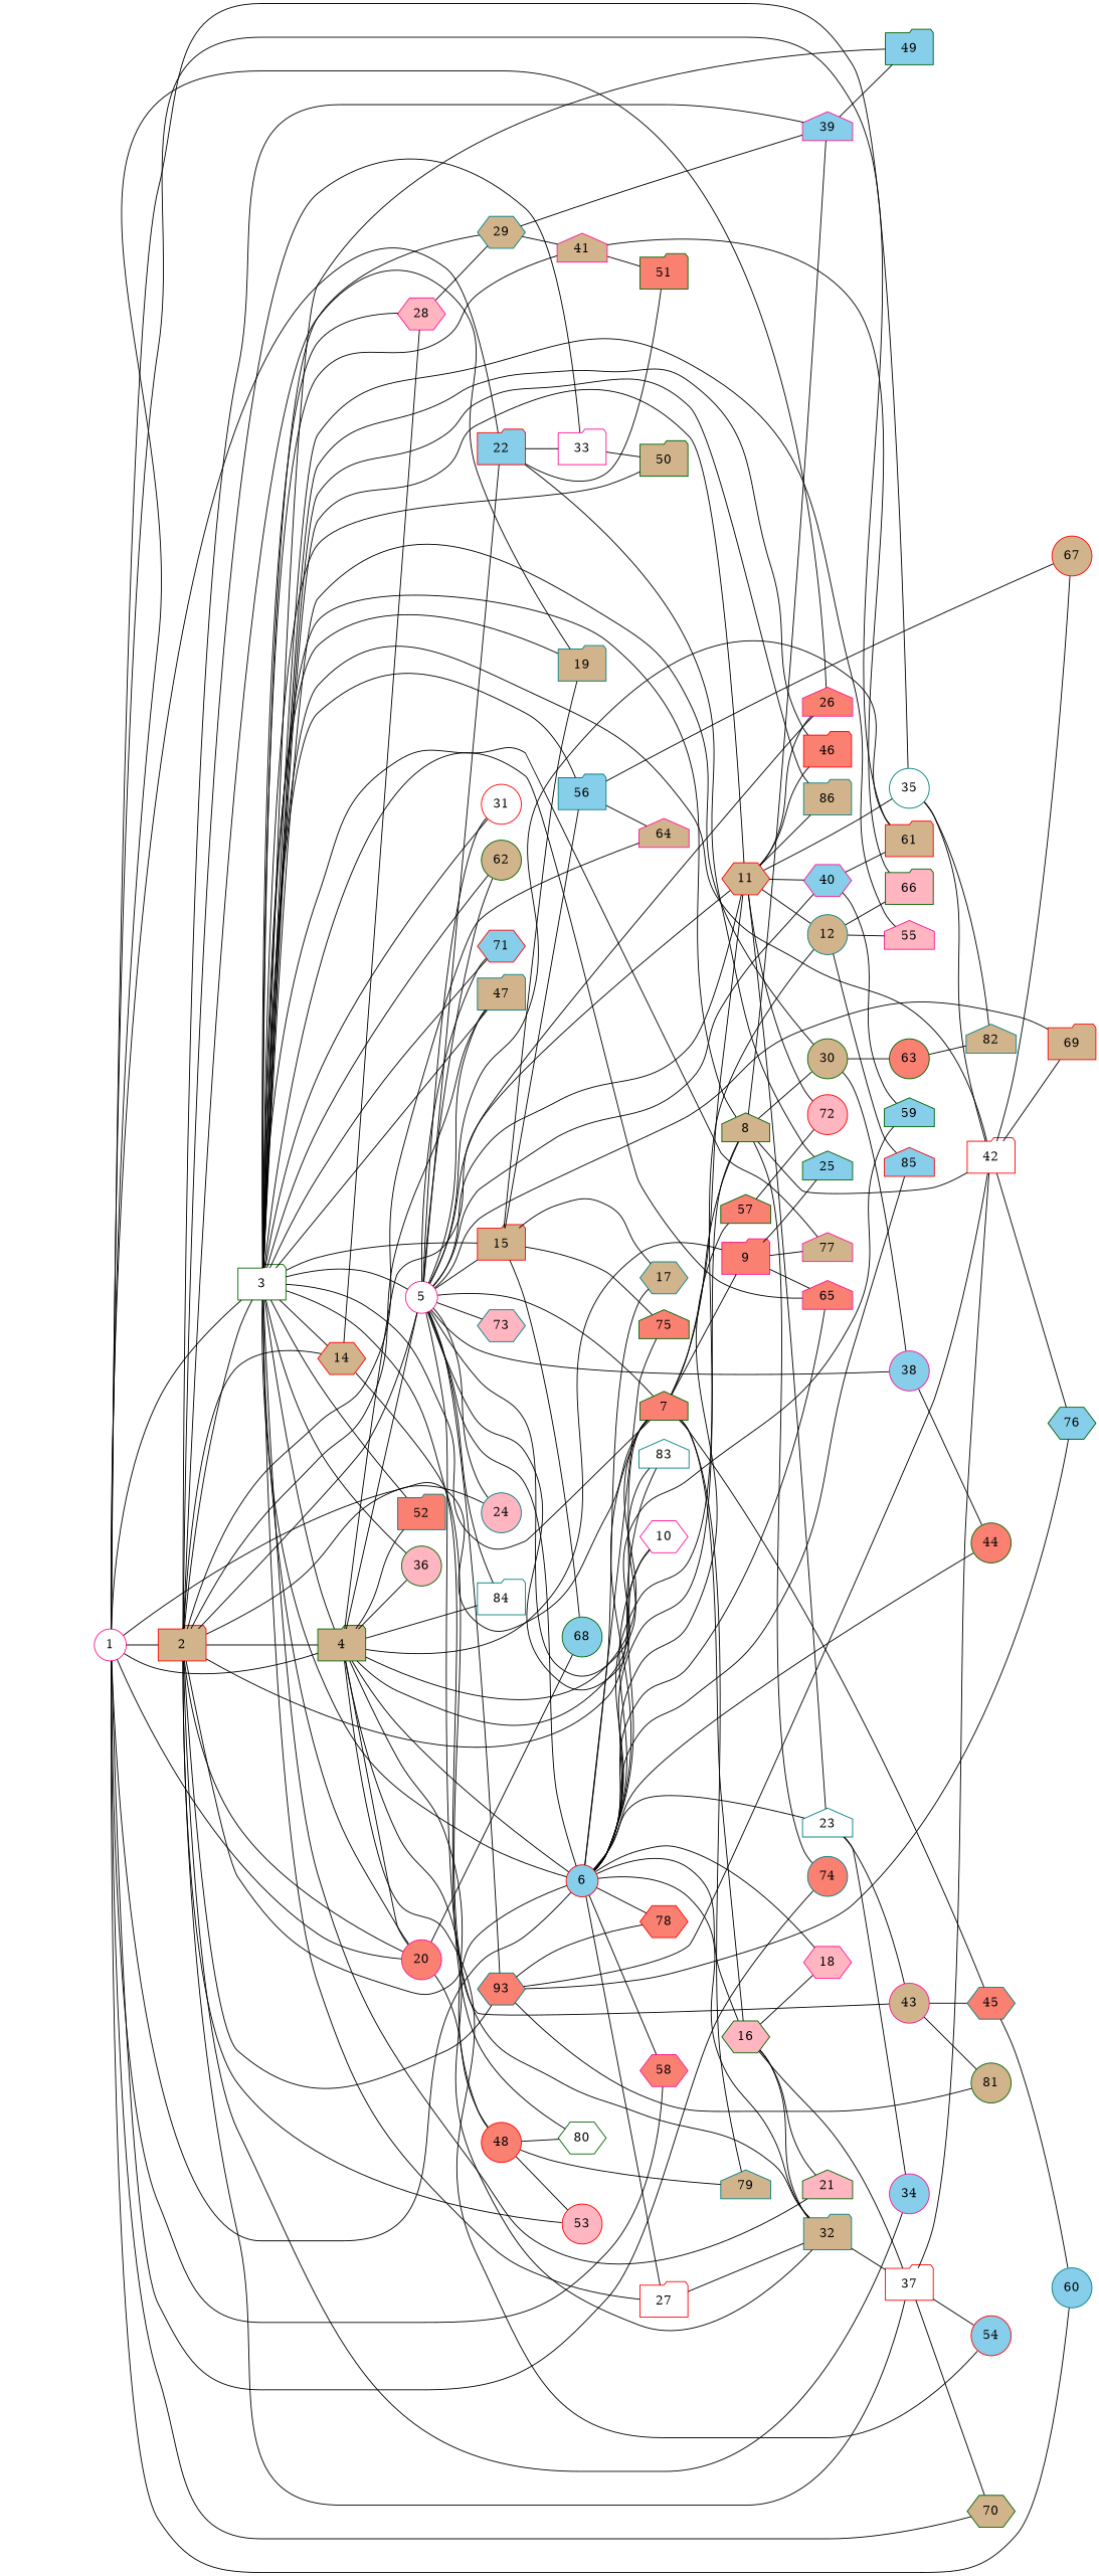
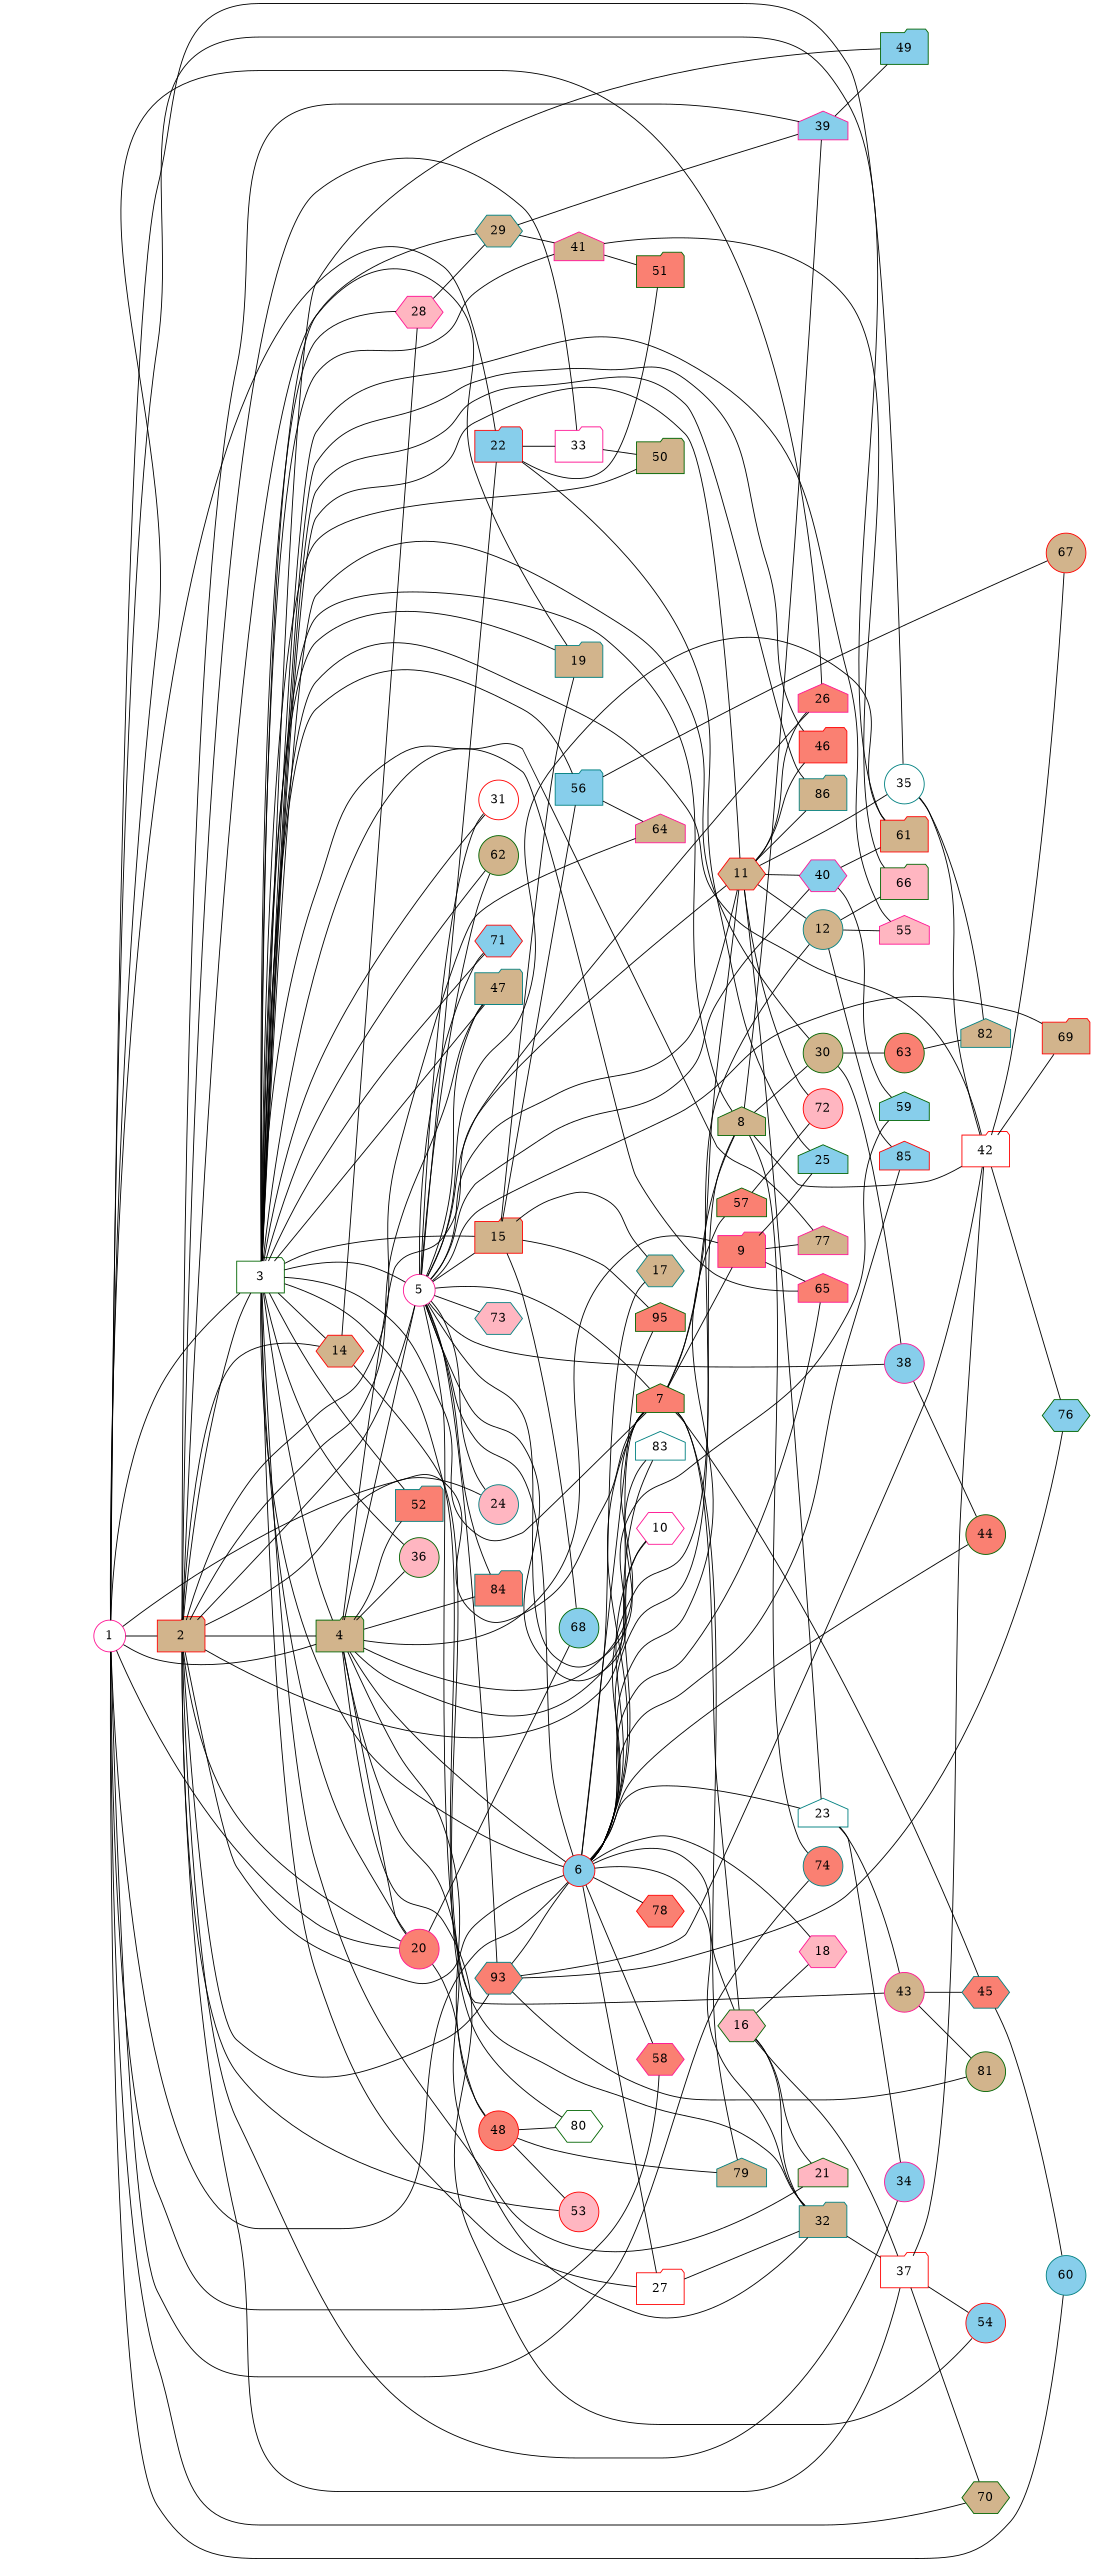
  graph {
    rankdir=LR
    node [color=darkgreen fillcolor=tan shape=circle style=filled]
    edge [weight=1.0]
    1 [color=deeppink fillcolor=white]
    2 [color=red shape=folder]
    3 [fillcolor=white shape=folder]
    4 [shape=folder]
    6 [color=red fillcolor=skyblue]
    7 [fillcolor=salmon shape=house]
    20 [color=deeppink fillcolor=salmon]
    22 [color=red fillcolor=skyblue shape=folder]
    26 [color=deeppink fillcolor=salmon shape=house]
    35 [color=teal fillcolor=white]
    58 [color=deeppink fillcolor=salmon shape=hexagon]
    60 [color=teal fillcolor=skyblue]
    61 [color=red shape=folder]
    70 [shape=hexagon]
    74 [color=teal fillcolor=salmon]
    5 [color=deeppink fillcolor=white]
    n17 [color=teal fillcolor=salmon label=93 shape=hexagon]
    14 [color=red shape=hexagon]
    19 [color=teal shape=folder]
    24 [color=teal fillcolor=lightpink]
    33 [color=deeppink fillcolor=white shape=folder]
    34 [color=deeppink fillcolor=skyblue]
    37 [color=red fillcolor=white shape=folder]
    39 [color=deeppink fillcolor=skyblue shape=house]
    47 [color=teal shape=folder]
    53 [color=red fillcolor=lightpink]
    64 [color=deeppink shape=house]
    8 [shape=house]
    11 [color=red shape=hexagon]
    15 [color=red shape=folder]
    21 [fillcolor=lightpink shape=house]
    27 [color=red fillcolor=white shape=folder]
    28 [color=deeppink fillcolor=lightpink shape=hexagon]
    29 [color=teal shape=hexagon]
    30
    31 [color=red fillcolor=white]
    36 [fillcolor=lightpink]
    41 [color=deeppink shape=house]
    42 [color=red fillcolor=white shape=folder]
    46 [color=red fillcolor=salmon shape=folder]
    49 [fillcolor=skyblue shape=folder]
    50 [shape=folder]
    52 [color=teal fillcolor=salmon shape=folder]
    55 [color=deeppink fillcolor=lightpink shape=house]
    56 [color=teal fillcolor=skyblue shape=folder]
    62
    65 [color=deeppink fillcolor=salmon shape=house]
    71 [color=red fillcolor=skyblue shape=hexagon]
    77 [color=deeppink shape=house]
    80 [fillcolor=white shape=hexagon]
    86 [color=teal shape=folder]
    9 [color=deeppink fillcolor=salmon shape=folder]
    32 [color=teal shape=folder]
    48 [color=red fillcolor=salmon]
    54 [color=red fillcolor=skyblue]
    59 [fillcolor=skyblue shape=house]
-   84 [color=teal fillcolor=white shape=folder]
+   84 [color=teal fillcolor=salmon shape=folder]
    10 [color=deeppink fillcolor=white shape=hexagon]
    38 [color=deeppink fillcolor=skyblue]
    40 [color=deeppink fillcolor=skyblue shape=hexagon]
    43 [color=deeppink]
    69 [color=red shape=folder]
    73 [color=teal fillcolor=lightpink shape=hexagon]
    83 [color=teal fillcolor=white shape=house]
    12 [color=teal]
    16 [fillcolor=lightpink shape=hexagon]
    17 [color=teal shape=hexagon]
    18 [color=deeppink fillcolor=lightpink shape=hexagon]
    23 [color=teal fillcolor=white shape=house]
    44 [fillcolor=salmon]
    57 [fillcolor=salmon shape=house]
-   75 [fillcolor=salmon shape=house]
+   75 [fillcolor=salmon shape=house label=95]
    78 [color=red fillcolor=salmon shape=hexagon]
    85 [color=red fillcolor=skyblue shape=house]
    45 [color=teal fillcolor=salmon shape=hexagon]
    79 [color=teal shape=house]
    68 [fillcolor=skyblue]
    25 [fillcolor=skyblue shape=house]
    51 [fillcolor=salmon shape=folder]
    82 [color=teal shape=house]
    76 [fillcolor=skyblue shape=hexagon]
    81
    72 [color=red fillcolor=lightpink]
    63 [fillcolor=salmon]
    66 [fillcolor=lightpink shape=folder]
    67 [color=red]
    1 -- 2 [weight=2.0]
    1 -- 3 [weight=3.0]
    1 -- 4
    1 -- 6 [weight=2.0]
    1 -- 7
    1 -- 20 [weight=2.0]
    1 -- 22
    1 -- 26
    1 -- 35
    1 -- 58
    1 -- 60
    1 -- 61
    1 -- 70
    1 -- 74
    2 -- 3 [weight=4.0]
    2 -- 4 [weight=2.0]
    2 -- 6 [weight=4.0]
    2 -- 7 [weight=3.0]
    2 -- 20
    2 -- 5 [weight=2.0]
    2 -- n17
    2 -- 14
    2 -- 19
    2 -- 24
    2 -- 33
    2 -- 34
    2 -- 37
    2 -- 39
    2 -- 47 [weight=2.0]
    2 -- 53
    2 -- 64
    3 -- 4 [weight=3.0]
    3 -- 6 [weight=4.0]
    3 -- 7 [weight=3.0]
    3 -- 20
    3 -- 5 [weight=2.0]
    3 -- 14
    3 -- 19
    3 -- 47
    3 -- 8
    3 -- 11
    3 -- 15
    3 -- 21
    3 -- 27
    3 -- 28
    3 -- 29
    3 -- 30
    3 -- 31
    3 -- 36
    3 -- 41
    3 -- 42
    3 -- 46
    3 -- 49
    3 -- 50
    3 -- 52
    3 -- 55
    3 -- 56
    3 -- 62
    3 -- 65
    3 -- 71
    3 -- 77
    3 -- 80
    3 -- 86
    4 -- 6 [weight=2.0]
    4 -- 7
    4 -- 20
    4 -- 5
    4 -- 11
    4 -- 36
    4 -- 52
    4 -- 9
    4 -- 32
    4 -- 48
    4 -- 54
    4 -- 59
    4 -- 84
    6 -- 7 [weight=2.0]
    6 -- 58
    6 -- 8 [weight=2.0]
    6 -- 27
    6 -- 65
    6 -- 32 [weight=2.0]
    6 -- 10
    6 -- 83
    6 -- 12
    6 -- 16
    6 -- 17
    6 -- 18
    6 -- 23
    6 -- 44
    6 -- 57
    6 -- 75
    6 -- 78
    6 -- 85
    7 -- 8
    7 -- 11
    7 -- 9
    7 -- 16
    7 -- 45
    7 -- 79
    20 -- 48
    20 -- 68
    22 -- 33
    22 -- 25
    22 -- 51
    35 -- 42
    35 -- 82
    5 -- 6 [weight=2.0]
    5 -- 7 [weight=2.0]
    5 -- 22
    5 -- 26
    5 -- 61
    5 -- n17
    5 -- 24
    5 -- 47
    5 -- 11
    5 -- 15 [weight=2.0]
    5 -- 31
    5 -- 62
    5 -- 71
    5 -- 84
    5 -- 10
    5 -- 38
    5 -- 40
    5 -- 43
    5 -- 69
    5 -- 73
    5 -- 83
    n17 -- 42
-   n17 -- 78
+   n17 -- 6
    n17 -- 76
    n17 -- 81
    14 -- 28
    14 -- 32
    33 -- 50
    37 -- 70
    37 -- 42
    37 -- 54
    39 -- 49
    8 -- 74
    8 -- 39
    8 -- 30
    8 -- 42
    11 -- 26
    11 -- 35
    11 -- 46
    11 -- 86
    11 -- 40
    11 -- 12
    11 -- 23
    11 -- 72
    15 -- 19
    15 -- 56
    15 -- 17
    15 -- 75
    15 -- 68
    27 -- 32
    28 -- 29
    29 -- 39
    29 -- 41
    30 -- 38
    30 -- 63
    41 -- 51
    41 -- 66
    42 -- 69
    42 -- 76
    42 -- 67
    56 -- 64
    56 -- 67
    9 -- 65 [weight=2.0]
    9 -- 77
    9 -- 25
    32 -- 37
    48 -- 53
    48 -- 80
    48 -- 79
    38 -- 44
    40 -- 61 [weight=2.0]
    40 -- 59
    43 -- 45
    43 -- 81
    12 -- 55
    12 -- 85
    12 -- 66
    16 -- 37
    16 -- 21
    16 -- 32
    16 -- 18
    23 -- 34
    23 -- 43
    57 -- 72
    45 -- 60
    63 -- 82
  }
